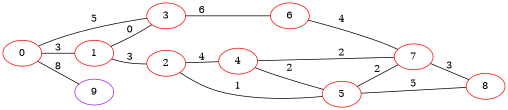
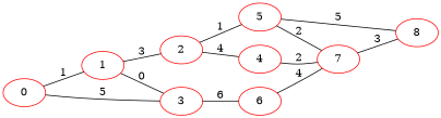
  graph {
    rankdir=LR
    node [color=red weight=1]
    0
    1
    3
-   9 [color=purple weight=4]
    2
    6
    4
    5
    7
    8
-   0 -- 1 [label=3]
+   0 -- 1 [label=1]
    0 -- 3 [label=5]
-   0 -- 9 [label=8]
    1 -- 3 [label=0]
    1 -- 2 [label=3]
    3 -- 6 [label=6]
    2 -- 4 [label=4]
    2 -- 5 [label=1]
    6 -- 7 [label=4]
-   4 -- 5 [label=2]
    4 -- 7 [label=2]
    5 -- 7 [label=2]
    5 -- 8 [label=5]
    7 -- 8 [label=3]
  }
